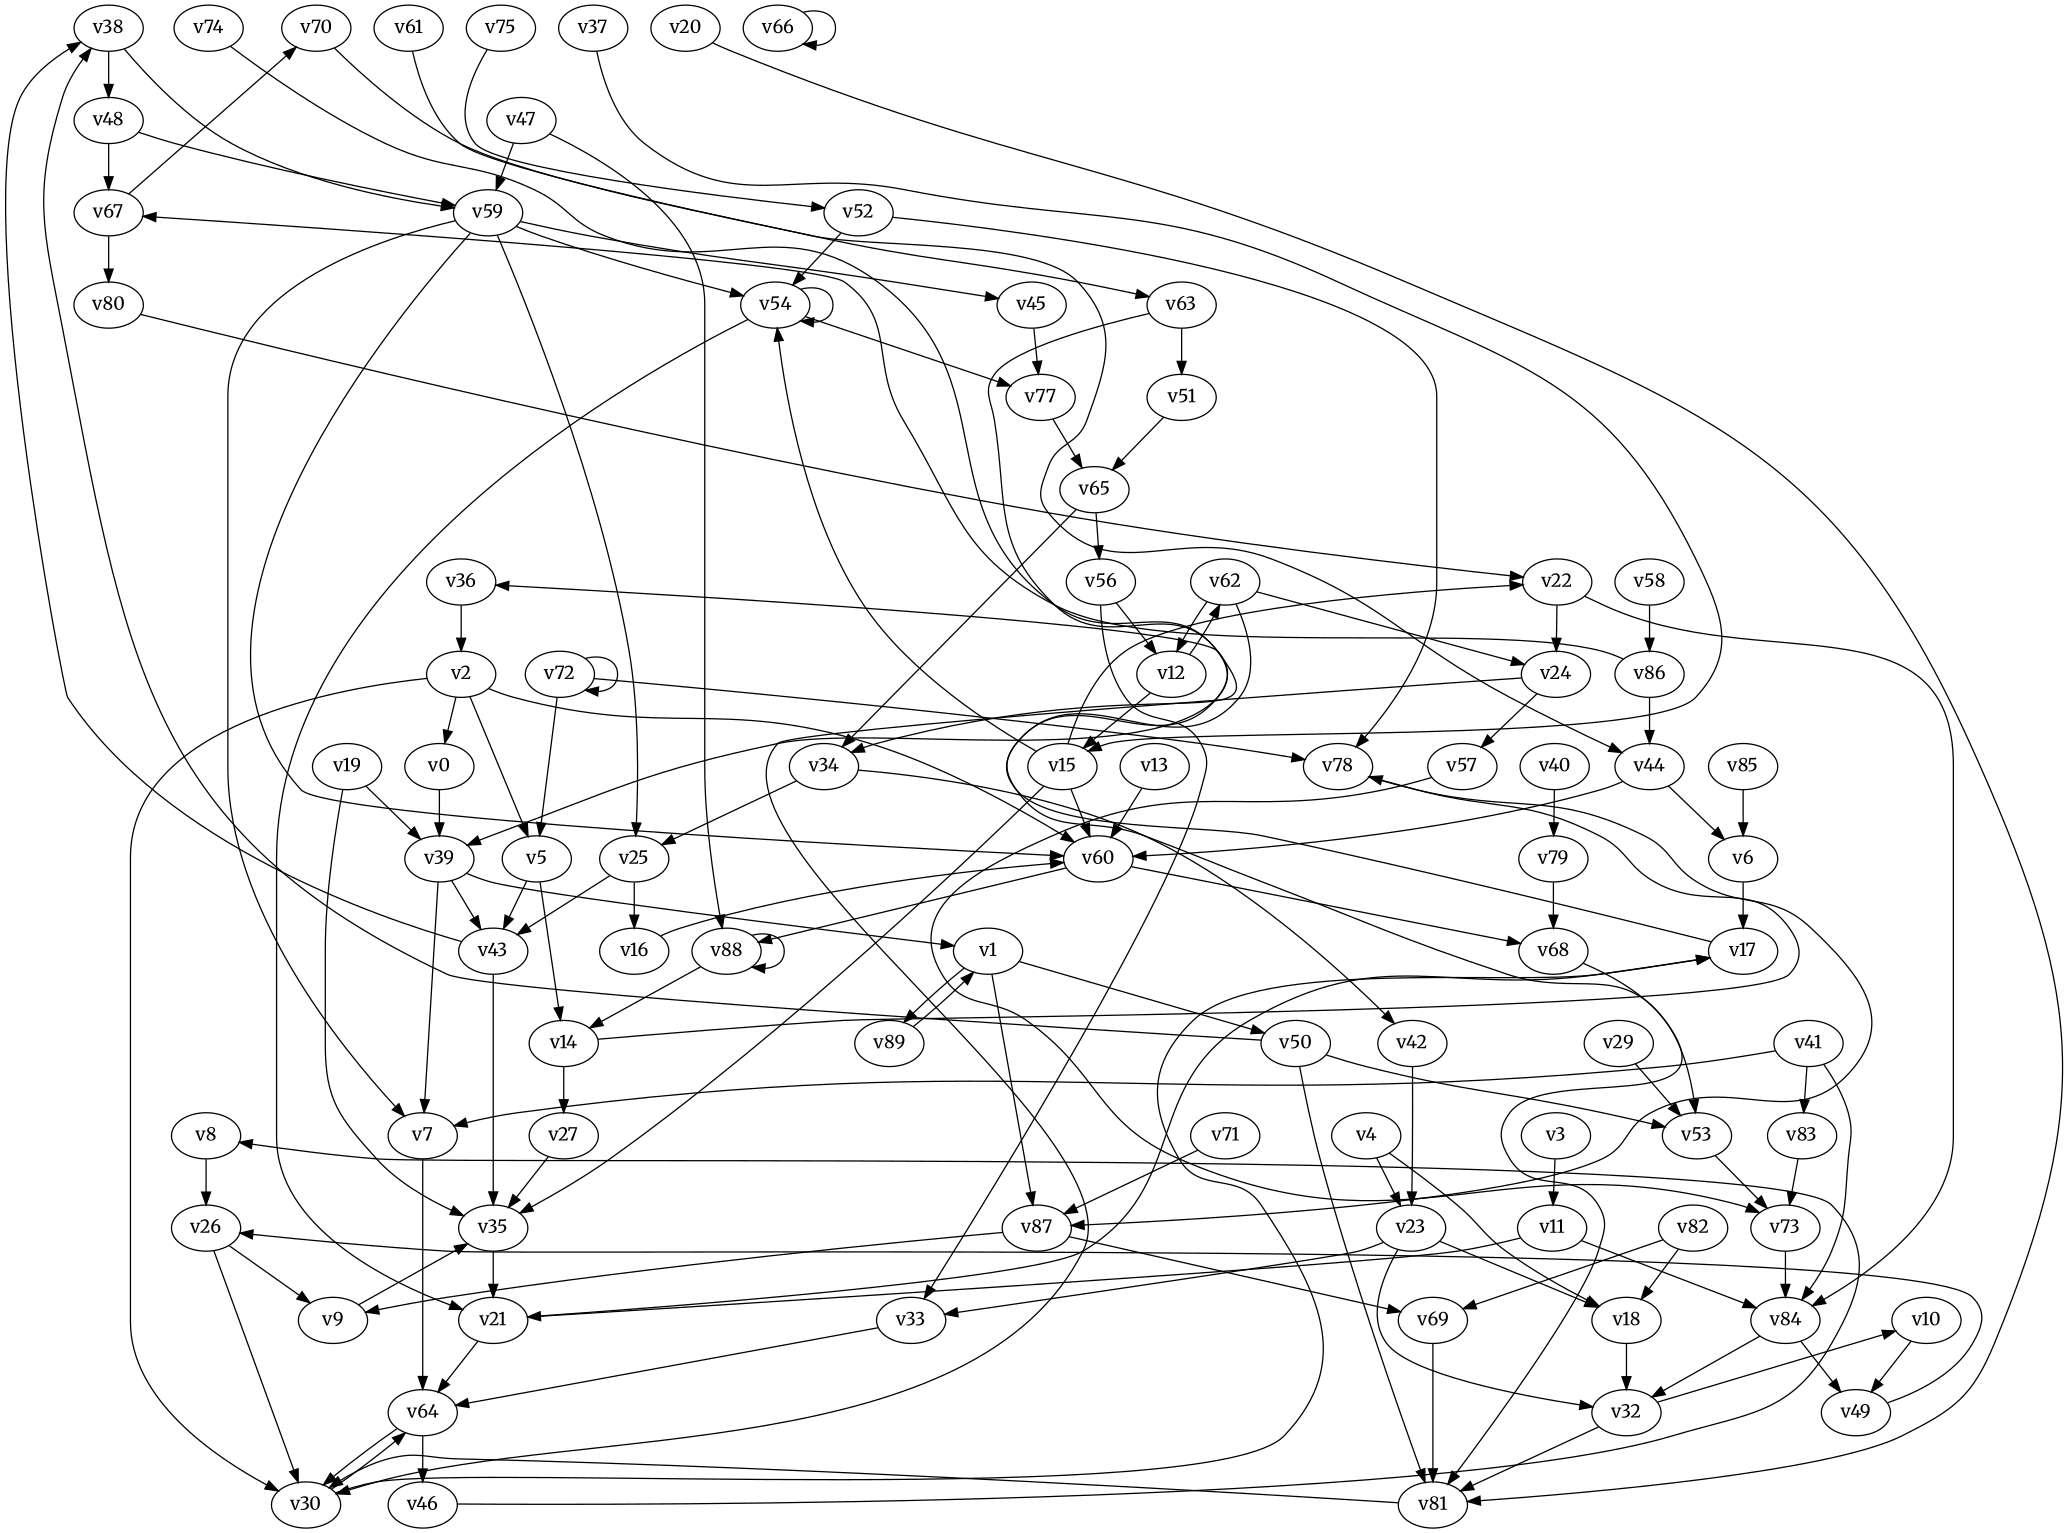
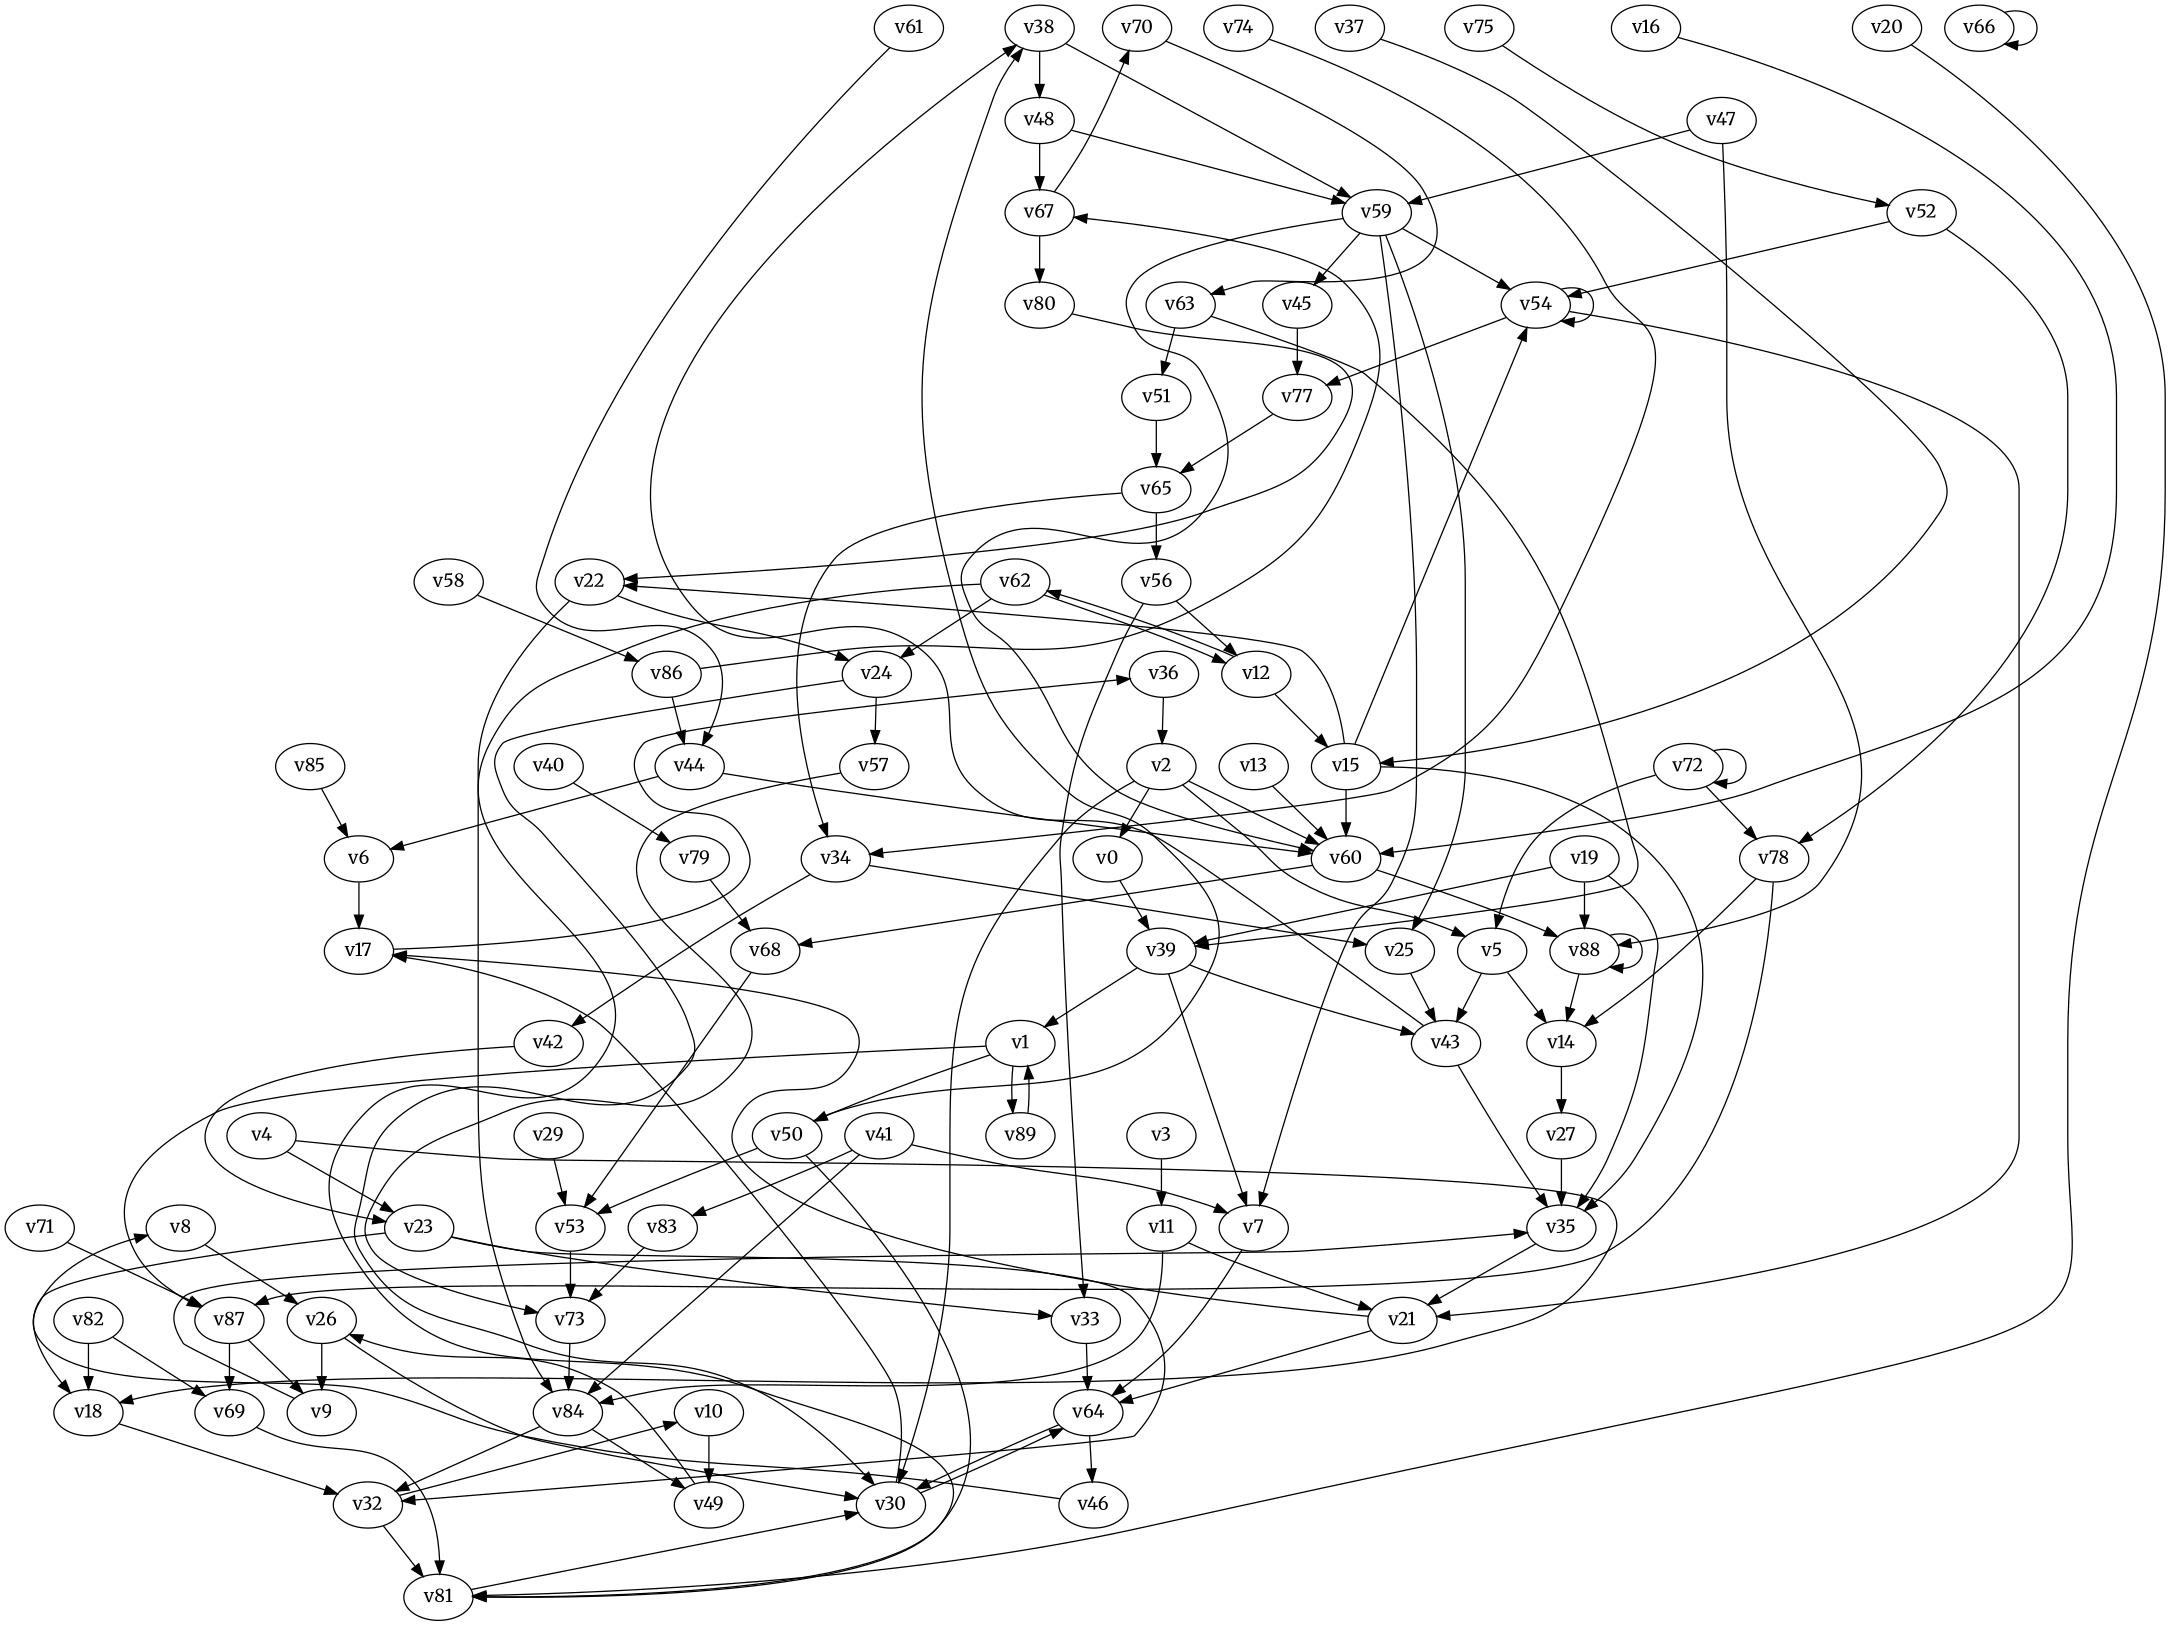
  digraph {
    fontname=Merriweather
    node [fontname=Merriweather player=1]
    edge [fontname=Merriweather]
    v39
    v0 [player=0]
    v1 [player=0]
    v43 [player=0]
    v7 [player=0]
    v50
    v87 [player=0]
    v89
    v81
    v53
    v38 [player=0]
    v9 [player=0]
    v69 [player=0]
    v2 [player=0]
    v5 [player=0]
    v30 [player=0]
    v60
    v14 [player=0]
    v17
    v64
    v88 [player=0]
    v68 [player=0]
    v3
    v11 [player=0]
    v21
    v84 [player=0]
    v18
    v4 [player=0]
    v23
    v32 [player=0]
    v33
    v27 [player=0]
    v78
    v35
    v6 [player=0]
    v36 [player=0]
    v46
    v8 [player=0]
    v26 [player=0]
    v10 [player=0]
    v49 [player=0]
    v12
    v15
    v62 [player=0]
    v22 [player=0]
    v54 [player=0]
    v24 [player=0]
    v13 [player=0]
    v77 [player=0]
    v16
    v19
    v20
    v57
    v73
    v25 [player=0]
    v44
    v61 [player=0]
    v65 [player=0]
    v29 [player=0]
    v34
    v42 [player=0]
    v37
    v48
    v59
    v67
    v45
    v40
    v79
    v41
    v83 [player=0]
    v47
    v70
    v80
    v51 [player=0]
    v56
    v52 [player=0]
    v58
    v86 [player=0]
    v63
    v66
    v71 [player=0]
    v72
    v74
    v75
    v82 [player=0]
    v85
    v39 -> v1
    v39 -> v43
    v39 -> v7
    v0 -> v39
    v1 -> v50
    v1 -> v87
    v1 -> v89
    v43 -> v38 [constraint="t mod 4 == 2"]
    v43 -> v35
    v7 -> v64
    v50 -> v81
    v50 -> v53
    v50 -> v38 [constraint="t < 10"]
    v87 -> v9
    v87 -> v69
    v89 -> v1
    v81 -> v30 [constraint="t >= 1"]
    v53 -> v73
    v38 -> v48
    v38 -> v59 [constraint="t < 12"]
    v9 -> v35 [constraint="t < 6"]
    v69 -> v81
    v2 -> v0
    v2 -> v5
    v2 -> v30
    v2 -> v60
    v5 -> v43
    v5 -> v14
    v30 -> v17 [constraint="t >= 2"]
    v30 -> v64
    v60 -> v88
    v60 -> v68
    v14 -> v27
-   v14 -> v78 [constraint="t >= 2"]
+   v78 -> v14 [constraint="t >= 2"]
    v17 -> v36 [constraint="t < 12"]
    v64 -> v30
    v64 -> v46
    v88 -> v14
    v88 -> v88
    v68 -> v53
    v3 -> v11
    v11 -> v21
    v11 -> v84
    v21 -> v17 [constraint="t >= 5"]
    v21 -> v64
    v84 -> v32
    v84 -> v49
    v18 -> v32
    v4 -> v18 [constraint="t >= 1"]
    v4 -> v23
    v23 -> v18
    v23 -> v32 [constraint="t mod 5 == 3"]
    v23 -> v33
    v32 -> v81
    v32 -> v10 [constraint="t < 13"]
    v33 -> v64
    v27 -> v35
    v78 -> v87 [constraint="t >= 1"]
    v35 -> v21
    v6 -> v17
    v36 -> v2
    v46 -> v8 [constraint="t >= 3"]
    v8 -> v26
    v26 -> v9
    v26 -> v30
    v10 -> v49
    v49 -> v26 [constraint="t >= 2"]
    v12 -> v15
    v12 -> v62 [constraint="t mod 5 == 3"]
    v15 -> v60
    v15 -> v35
    v15 -> v22 [constraint="t mod 5 == 0"]
    v15 -> v54
    v62 -> v81 [constraint="t >= 4"]
    v62 -> v12
    v62 -> v24
    v22 -> v84
    v22 -> v24
    v54 -> v21
    v54 -> v54
    v54 -> v77
    v24 -> v30 [constraint="t < 13"]
    v24 -> v57
    v13 -> v60
    v77 -> v65
    v16 -> v60 [constraint="t < 13"]
    v19 -> v39
+   v19 -> v88
    v19 -> v35
    v20 -> v81 [constraint="t >= 2"]
    v57 -> v73 [constraint="t < 13"]
    v73 -> v84
    v25 -> v43
-   v25 -> v16
    v44 -> v60
    v44 -> v6
    v61 -> v44 [constraint="t >= 4"]
    v65 -> v34
    v65 -> v56
    v29 -> v53
    v34 -> v25
    v34 -> v42
    v42 -> v23
    v37 -> v15 [constraint="t >= 3"]
    v48 -> v59
    v48 -> v67
    v59 -> v7
    v59 -> v60 [constraint="t >= 2"]
    v59 -> v54
    v59 -> v25
    v59 -> v45
    v67 -> v70 [constraint="t >= 4"]
    v67 -> v80
    v45 -> v77
    v40 -> v79
    v79 -> v68
    v41 -> v7
    v41 -> v84
    v41 -> v83
    v83 -> v73
    v47 -> v88
    v47 -> v59
    v70 -> v63 [constraint="t mod 4 == 0"]
    v80 -> v22 [constraint="t >= 3"]
    v51 -> v65
    v56 -> v33
    v56 -> v12
    v52 -> v78
    v52 -> v54
    v58 -> v86
    v86 -> v44
    v86 -> v67 [constraint="t < 11"]
    v63 -> v39 [constraint="t mod 2 == 0"]
    v63 -> v51
    v66 -> v66
    v71 -> v87
    v72 -> v5
    v72 -> v78
    v72 -> v72
    v74 -> v34 [constraint="t mod 3 == 1"]
    v75 -> v52 [constraint="t mod 4 == 0"]
    v82 -> v69
    v82 -> v18
    v85 -> v6
  }
